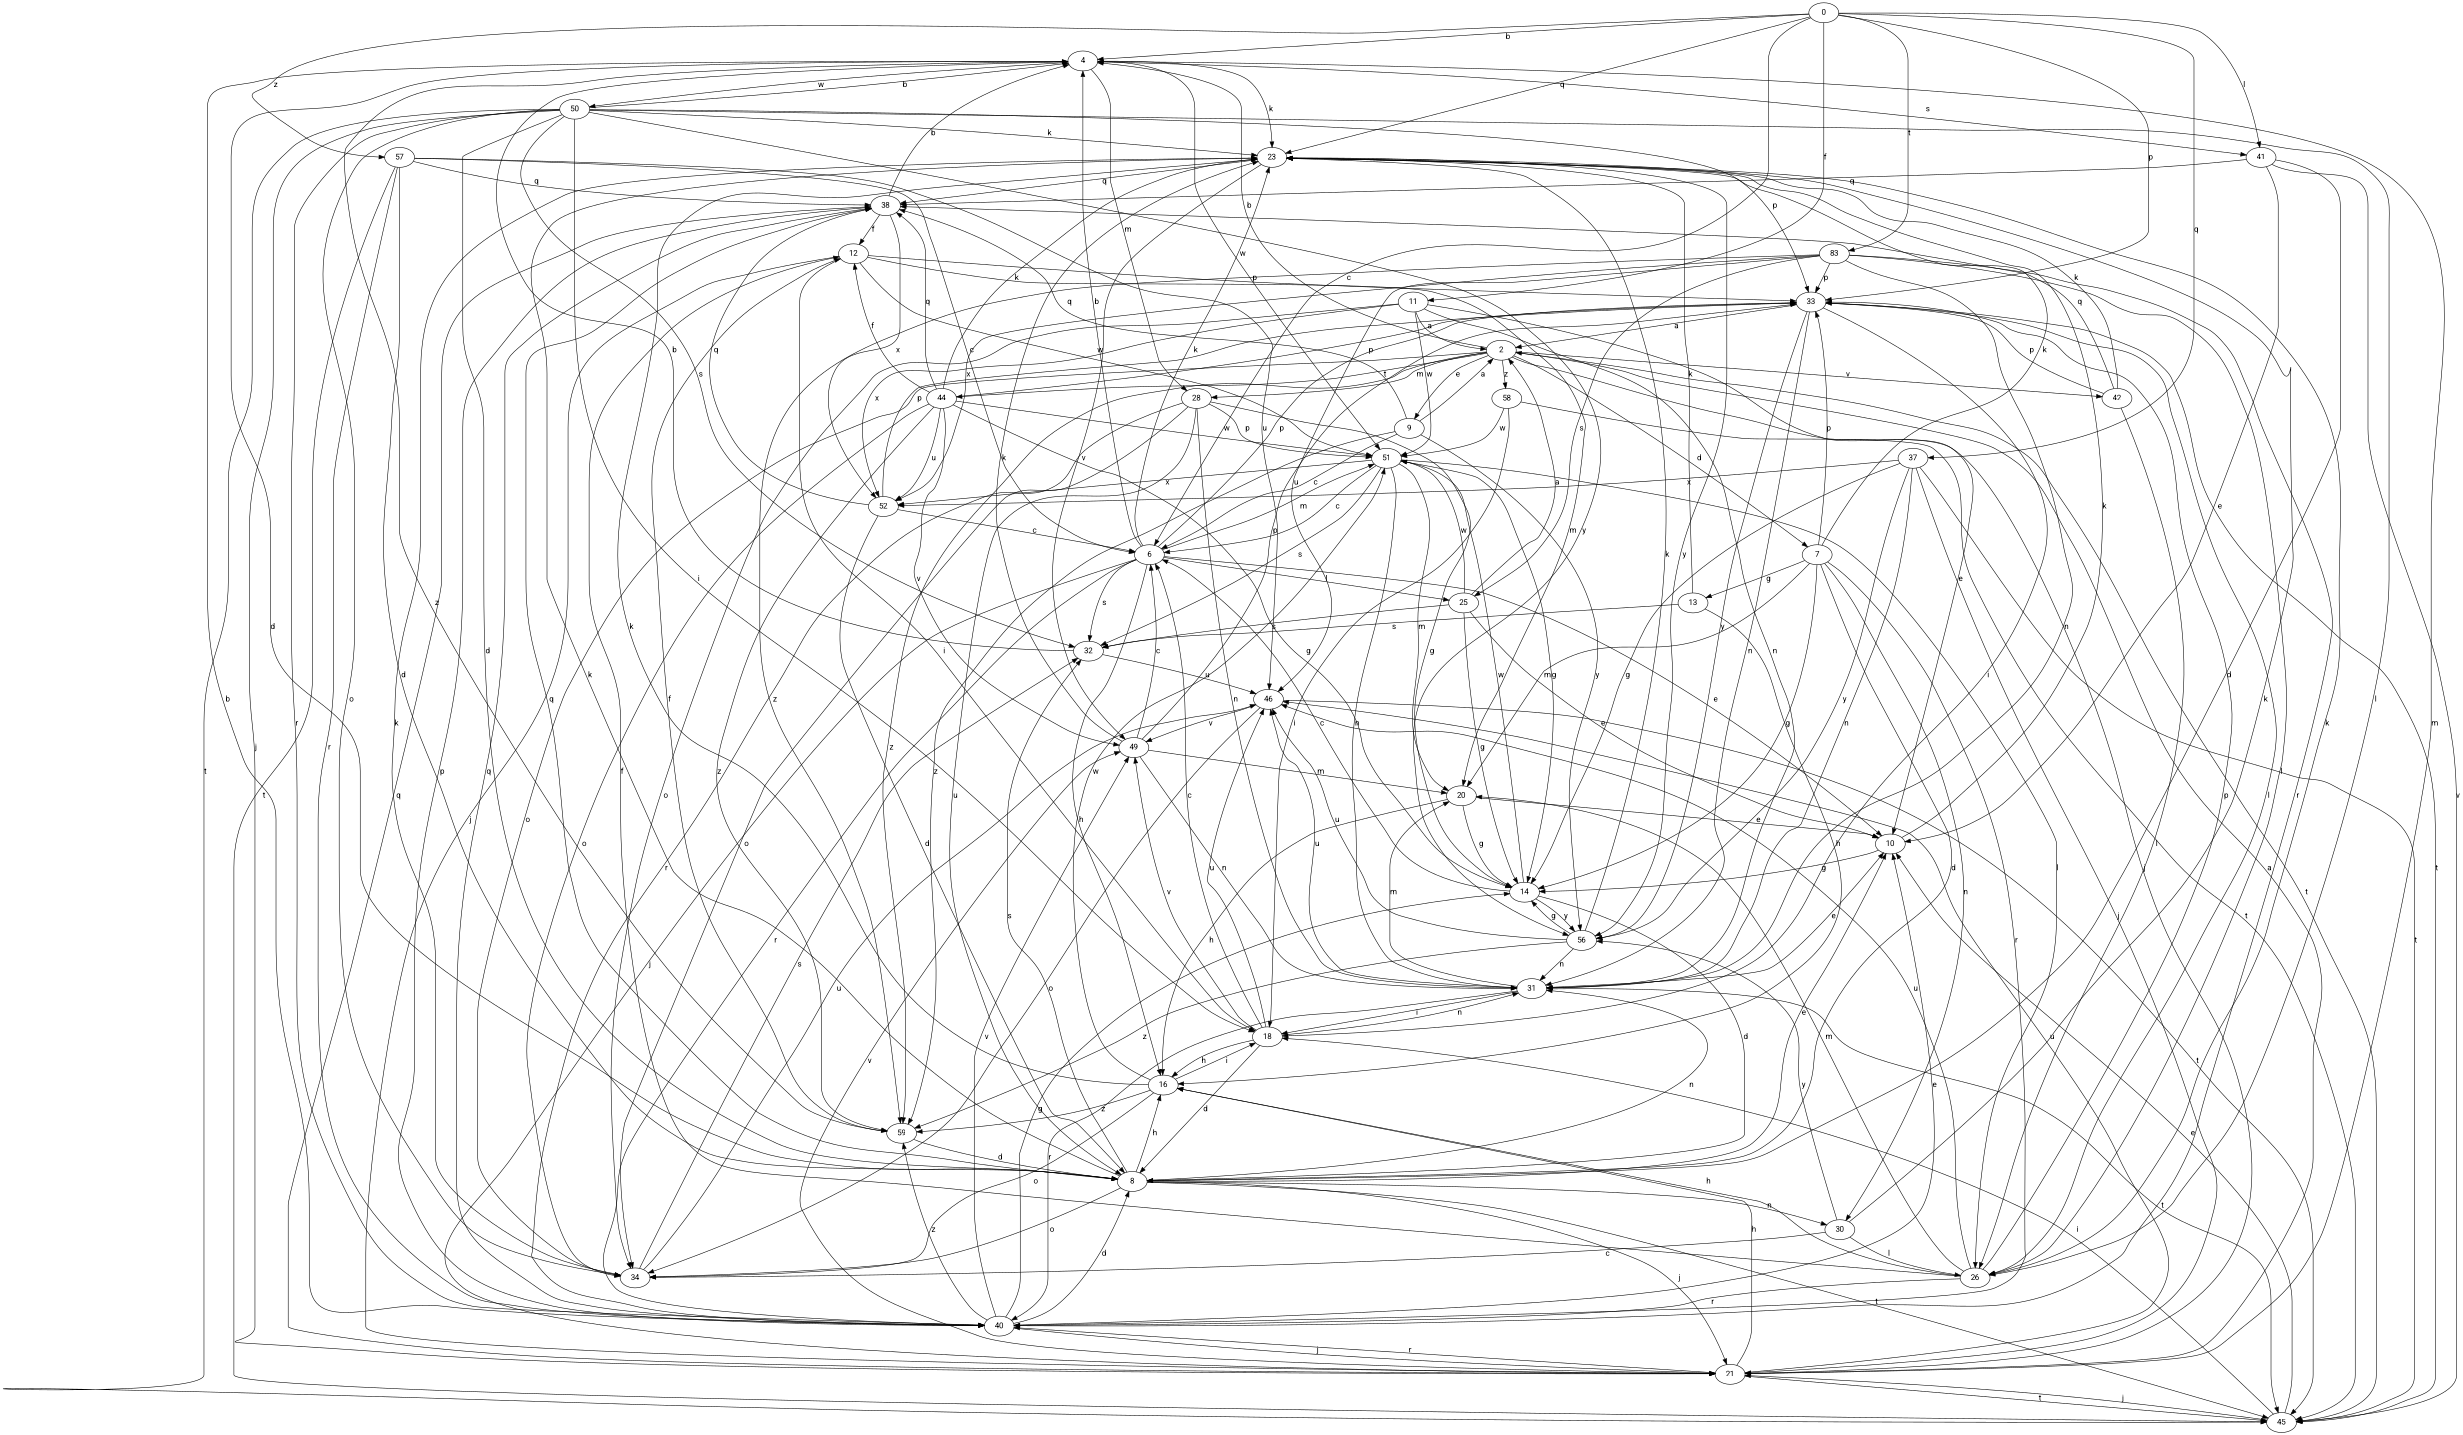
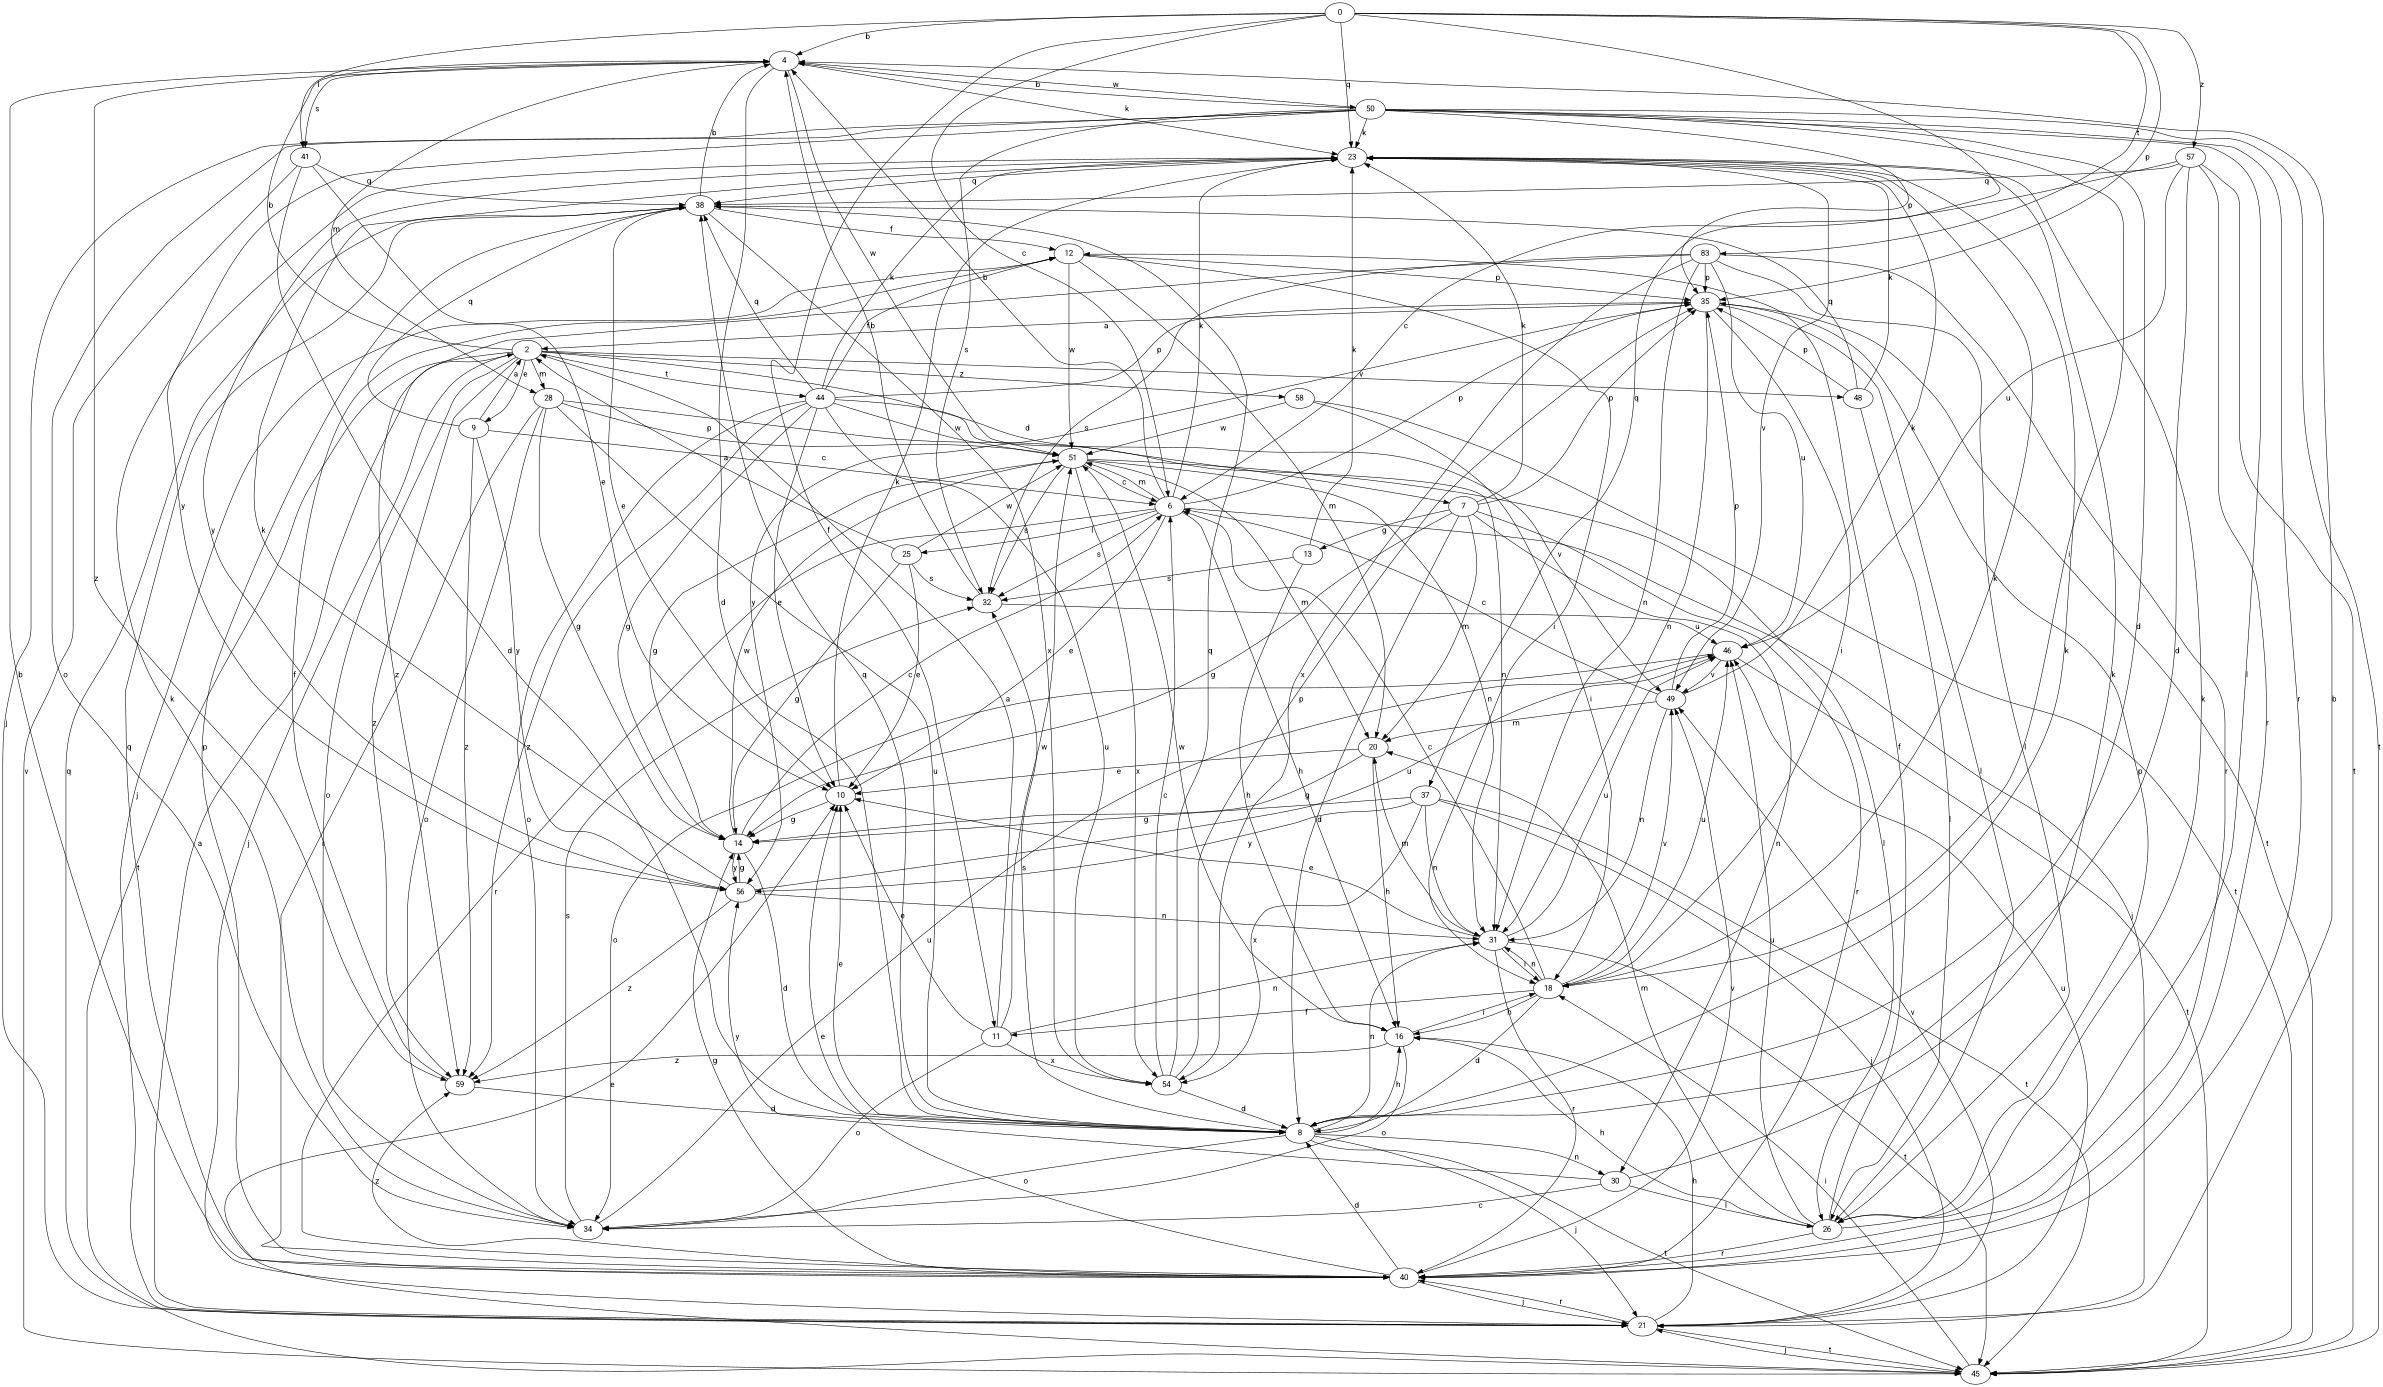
  strict digraph {
    fontname=Roboto
    node [fontname=Roboto]
    edge [fontname=Roboto]
    0
    4
    6
    11
    23
-   35 [label=33]
+   35
    37
    41
    n9 [label=83]
    57
    28
    59
    8
    50
    51
    21
    10
    16
    25
    40
    n21 [label=32]
    2
    34
    31
-   54 [label=52]
+   54
    38
    56
    49
    45
    26
    18
    14
    46
    7
    9
    44
-   48 [label=42]
+   48
    58
    13
    n40 [label=20]
    30
    12
    0 -> 4 [label=b]
    0 -> 6 [label=c]
    0 -> 11 [label=f]
    0 -> 23 [label=q]
    0 -> 35 [label=p]
    0 -> 37 [label=q]
    0 -> 41 [label=l]
    0 -> n9 [label=t]
    0 -> 57 [label=z]
    4 -> 23 [label=k]
    4 -> 41 [label=s]
    4 -> 28 [label=m]
    4 -> 59 [label=z]
    4 -> 8 [label=d]
    4 -> 50 [label=w]
    4 -> 51 [label=w]
    6 -> 4 [label=b]
    6 -> 23 [label=k]
    6 -> 35 [label=p]
    6 -> 51 [label=m]
    6 -> 21 [label=j]
    6 -> 10 [label=e]
    6 -> 16 [label=h]
    6 -> 25 [label=l]
    6 -> 40 [label=r]
    6 -> n21 [label=s]
    11 -> 51 [label=w]
    11 -> 10 [label=e]
    11 -> 2 [label=a]
    11 -> 34 [label=o]
    11 -> 31 [label=n]
    11 -> 54 [label=x]
    23 -> 38 [label=q]
    23 -> 56 [label=y]
    23 -> 49 [label=v]
    35 -> 2 [label=a]
    35 -> 31 [label=n]
    35 -> 56 [label=y]
    35 -> 45 [label=t]
    35 -> 26 [label=l]
    35 -> 18 [label=i]
    37 -> 21 [label=j]
    37 -> 31 [label=n]
    37 -> 54 [label=x]
    37 -> 56 [label=y]
    37 -> 45 [label=t]
    37 -> 14 [label=g]
    41 -> 8 [label=d]
    41 -> 10 [label=e]
    41 -> 38 [label=q]
    41 -> 45 [label=v]
    n9 -> 35 [label=p]
    n9 -> 59 [label=z]
    n9 -> 40 [label=r]
-   n9 -> 25 [label=s]
+   n9 -> n21 [label=s]
    n9 -> 31 [label=n]
    n9 -> 54 [label=x]
    n9 -> 26 [label=l]
    n9 -> 46 [label=u]
    57 -> 6 [label=c]
    57 -> 8 [label=d]
    57 -> 40 [label=r]
    57 -> 38 [label=q]
    57 -> 45 [label=t]
    57 -> 46 [label=u]
    28 -> 8 [label=u]
    28 -> 51 [label=p]
    28 -> 40 [label=r]
    28 -> 34 [label=o]
    28 -> 31 [label=n]
    28 -> 14 [label=g]
    59 -> 8 [label=d]
    59 -> 12 [label=f]
    8 -> 23 [label=k]
    8 -> 21 [label=j]
    8 -> 10 [label=e]
    8 -> 16 [label=h]
    8 -> n21 [label=s]
    8 -> 34 [label=o]
    8 -> 31 [label=n]
    8 -> 38 [label=q]
    8 -> 45 [label=t]
    8 -> 30 [label=n]
    50 -> 4 [label=b]
    50 -> 23 [label=k]
    50 -> 35 [label=p]
    50 -> 8 [label=d]
    50 -> 21 [label=j]
    50 -> 40 [label=r]
    50 -> n21 [label=s]
    50 -> 34 [label=o]
    50 -> 56 [label=y]
    50 -> 45 [label=t]
    50 -> 26 [label=l]
    50 -> 18 [label=i]
    51 -> 6 [label=c]
    51 -> n21 [label=s]
    51 -> 31 [label=n]
    51 -> 54 [label=x]
    51 -> 26 [label=l]
    51 -> 14 [label=g]
    51 -> n40 [label=m]
-   21 -> 4 [label=m]
+   21 -> 4 [label=b]
    21 -> 16 [label=h]
    21 -> 40 [label=r]
    21 -> 2 [label=a]
    21 -> 38 [label=q]
    21 -> 49 [label=v]
    21 -> 45 [label=t]
    21 -> 46 [label=u]
    10 -> 23 [label=k]
    10 -> 14 [label=g]
-   16 -> 23 [label=k]
+   18 -> 23 [label=k]
    16 -> 59 [label=z]
    16 -> 51 [label=w]
    16 -> 34 [label=o]
    16 -> 18 [label=i]
    25 -> 51 [label=w]
    25 -> 10 [label=e]
    25 -> n21 [label=s]
    25 -> 2 [label=a]
    25 -> 14 [label=g]
    40 -> 4 [label=b]
    40 -> 59 [label=z]
    40 -> 8 [label=d]
    40 -> 21 [label=j]
    40 -> 10 [label=e]
    40 -> 38 [label=q]
    40 -> 49 [label=v]
    40 -> 14 [label=g]
    n21 -> 4 [label=b]
    n21 -> 46 [label=u]
    2 -> 4 [label=b]
    2 -> 28 [label=m]
    2 -> 59 [label=z]
    2 -> 21 [label=j]
    2 -> 34 [label=o]
    2 -> 45 [label=t]
    2 -> 7 [label=d]
    2 -> 9 [label=e]
    2 -> 44 [label=t]
    2 -> 48 [label=v]
    2 -> 58 [label=z]
    34 -> 23 [label=k]
    34 -> n21 [label=s]
    34 -> 46 [label=u]
    31 -> 10 [label=e]
    31 -> 40 [label=r]
    31 -> 45 [label=t]
    31 -> 18 [label=i]
    31 -> 46 [label=u]
    31 -> n40 [label=m]
    54 -> 6 [label=c]
    54 -> 35 [label=p]
    54 -> 8 [label=d]
    54 -> 38 [label=q]
    38 -> 4 [label=b]
+   38 -> 10 [label=e]
    38 -> 40 [label=p]
    38 -> 54 [label=x]
    38 -> 12 [label=f]
    56 -> 23 [label=k]
    56 -> 59 [label=z]
    56 -> 31 [label=n]
    56 -> 14 [label=g]
    56 -> 46 [label=u]
    49 -> 6 [label=c]
    49 -> 23 [label=k]
    49 -> 35 [label=p]
    49 -> 31 [label=n]
    49 -> n40 [label=m]
    45 -> 21 [label=j]
    45 -> 10 [label=e]
    45 -> 18 [label=i]
    26 -> 23 [label=k]
    26 -> 35 [label=p]
    26 -> 16 [label=h]
    26 -> 40 [label=r]
    26 -> 46 [label=u]
    26 -> n40 [label=m]
    26 -> 12 [label=f]
    18 -> 6 [label=c]
+   18 -> 11 [label=f]
    18 -> 8 [label=d]
    18 -> 16 [label=h]
    18 -> 31 [label=n]
    18 -> 49 [label=v]
    18 -> 46 [label=u]
    14 -> 6 [label=c]
    14 -> 8 [label=d]
    14 -> 51 [label=w]
    14 -> 56 [label=y]
    46 -> 34 [label=o]
    46 -> 49 [label=v]
    46 -> 45 [label=t]
    7 -> 23 [label=k]
    7 -> 35 [label=p]
    7 -> 8 [label=d]
    7 -> 40 [label=r]
    7 -> 14 [label=g]
    7 -> 13 [label=g]
    7 -> n40 [label=m]
    7 -> 30 [label=n]
    9 -> 6 [label=c]
    9 -> 59 [label=z]
    9 -> 2 [label=a]
    9 -> 38 [label=q]
    9 -> 56 [label=y]
    44 -> 23 [label=k]
    44 -> 35 [label=p]
    44 -> 59 [label=z]
    44 -> 51 [label=w]
+   44 -> 10 [label=e]
    44 -> 34 [label=o]
    44 -> 54 [label=u]
    44 -> 38 [label=q]
    44 -> 49 [label=v]
    44 -> 14 [label=g]
    44 -> 12 [label=f]
    48 -> 23 [label=k]
    48 -> 35 [label=p]
    48 -> 38 [label=q]
    48 -> 26 [label=l]
    58 -> 51 [label=w]
    58 -> 45 [label=t]
    58 -> 18 [label=i]
    13 -> 23 [label=k]
    13 -> 16 [label=h]
    13 -> n21 [label=s]
    n40 -> 10 [label=e]
    n40 -> 16 [label=h]
    n40 -> 14 [label=g]
    30 -> 23 [label=k]
    30 -> 34 [label=c]
    30 -> 56 [label=y]
    30 -> 26 [label=l]
    12 -> 35 [label=p]
    12 -> 51 [label=w]
    12 -> 21 [label=j]
    12 -> 18 [label=i]
    12 -> n40 [label=m]
  }
